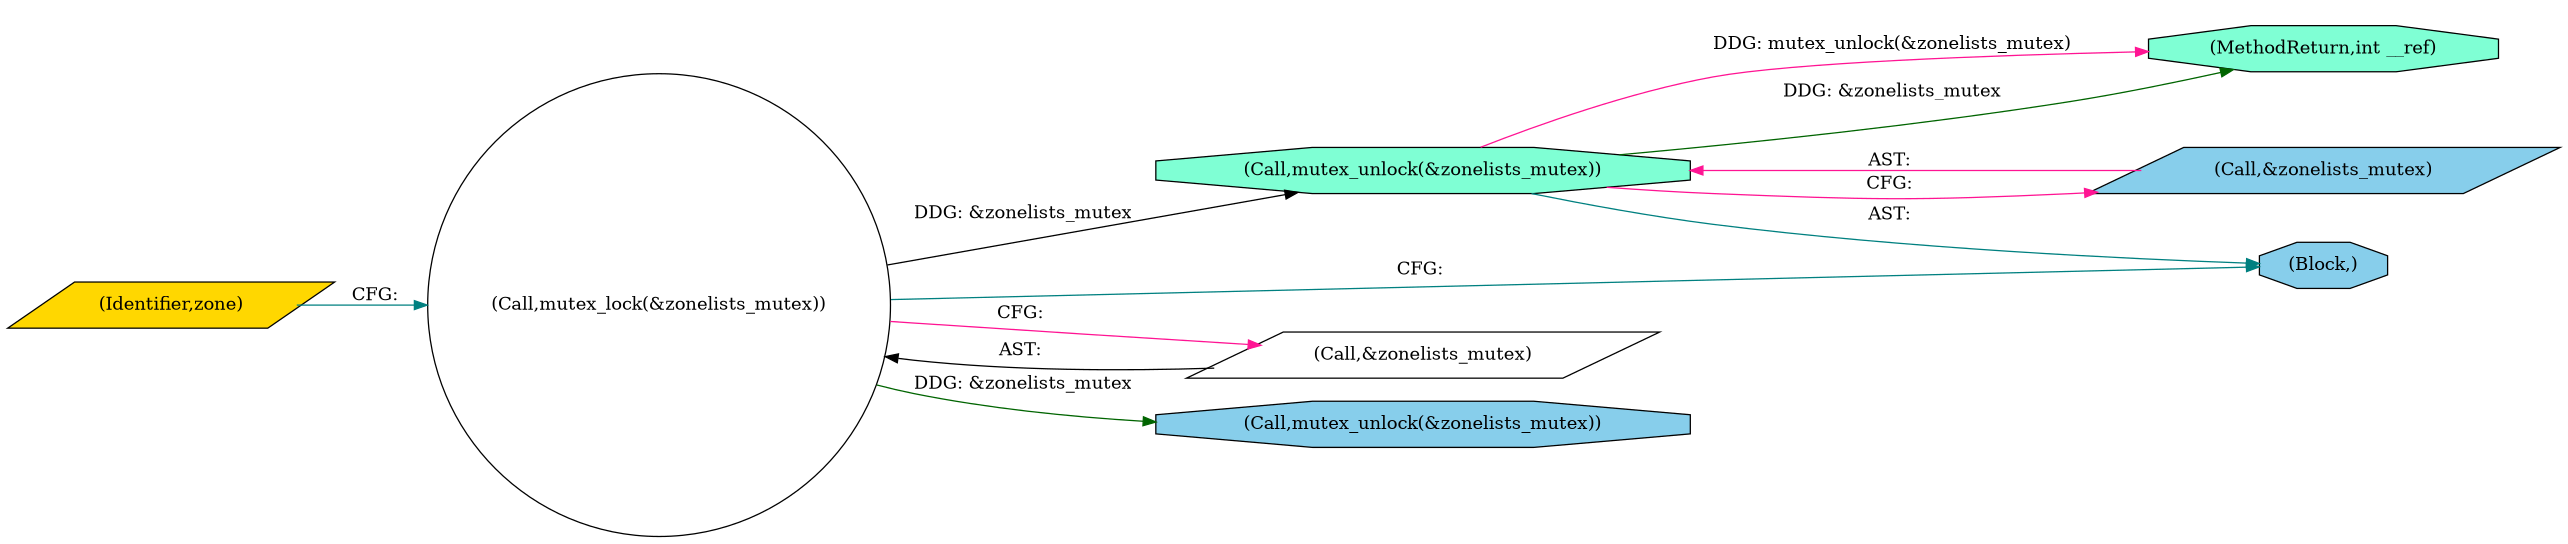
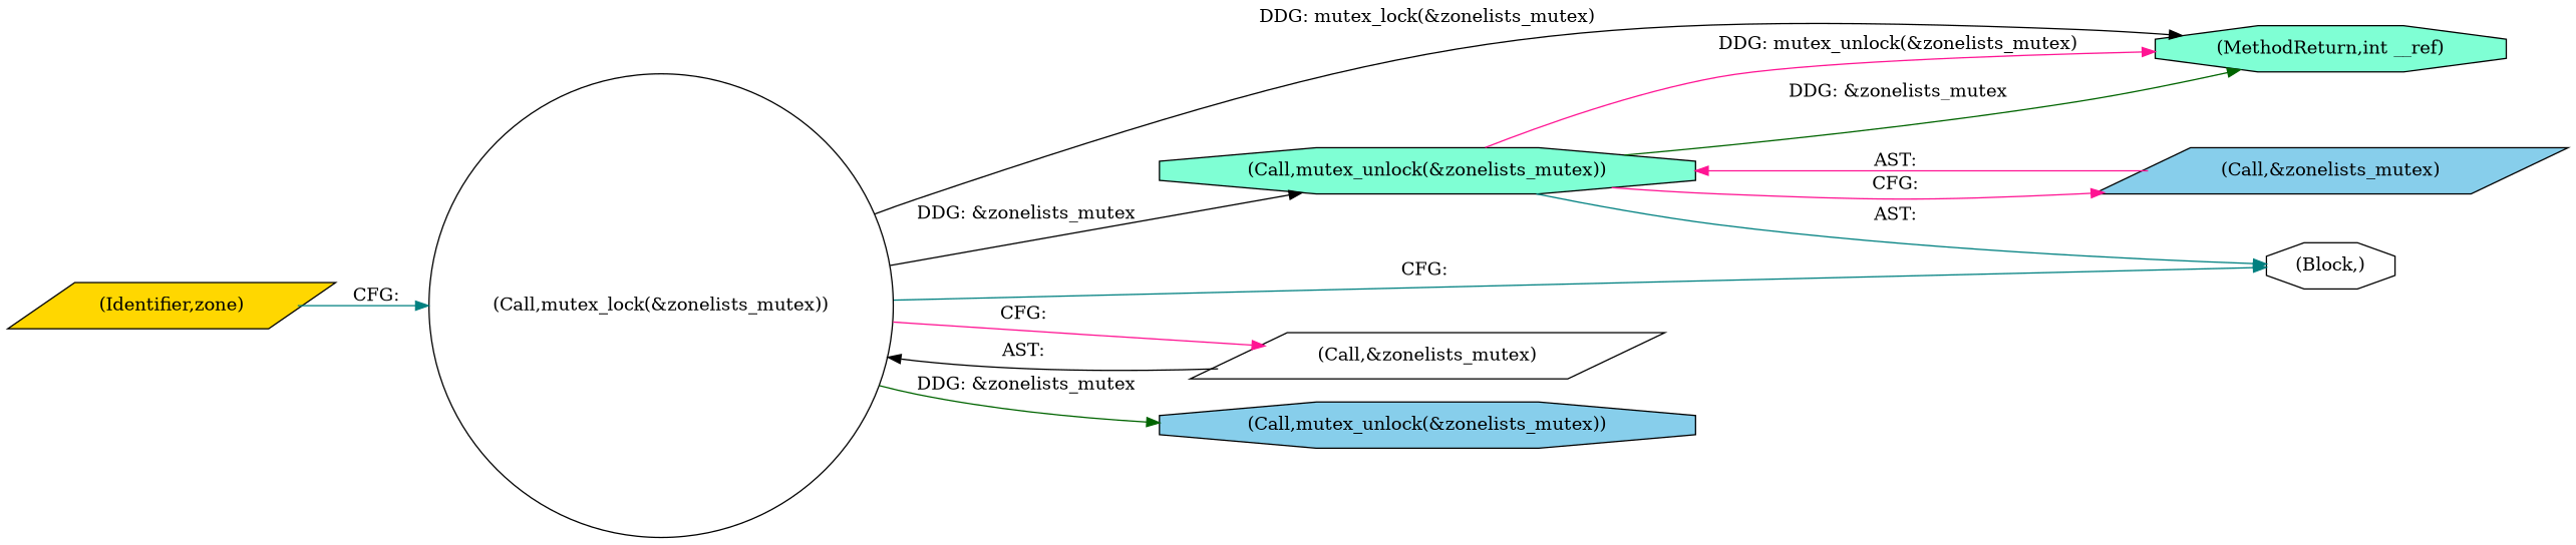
  digraph {
    rankdir=LR
    node [fillcolor=skyblue shape=octagon style=filled]
    edge [color=deeppink]
    n1 [fillcolor=aquamarine label="(Call,mutex_unlock(&zonelists_mutex))"]
    n2 [fillcolor=aquamarine label="(MethodReturn,int __ref)"]
-   n3 [label="(Block,)"]
+   n3 [fillcolor=white label="(Block,)"]
    n4 [label="(Call,&zonelists_mutex)" shape=parallelogram]
    n5 [fillcolor=white label="(Call,mutex_lock(&zonelists_mutex))" shape=circle]
    n6 [fillcolor=white label="(Call,&zonelists_mutex)" shape=parallelogram]
    n7 [label="(Call,mutex_unlock(&zonelists_mutex))"]
    n8 [fillcolor=gold label="(Identifier,zone)" shape=parallelogram]
    n1 -> n2 [label="DDG: mutex_unlock(&zonelists_mutex)"]
    n1 -> n2 [color=darkgreen label="DDG: &zonelists_mutex"]
    n1 -> n3 [color=teal label="AST: "]
    n1 -> n4 [label="CFG: "]
    n4 -> n1 [label="AST: "]
    n5 -> n1 [color=black label="DDG: &zonelists_mutex"]
+   n5 -> n2 [color=black label="DDG: mutex_lock(&zonelists_mutex)"]
    n5 -> n3 [color=teal label="CFG: "]
    n5 -> n6 [label="CFG: "]
    n5 -> n7 [color=darkgreen label="DDG: &zonelists_mutex"]
    n6 -> n5 [color=black label="AST: "]
    n8 -> n5 [color=teal label="CFG: "]
  }
